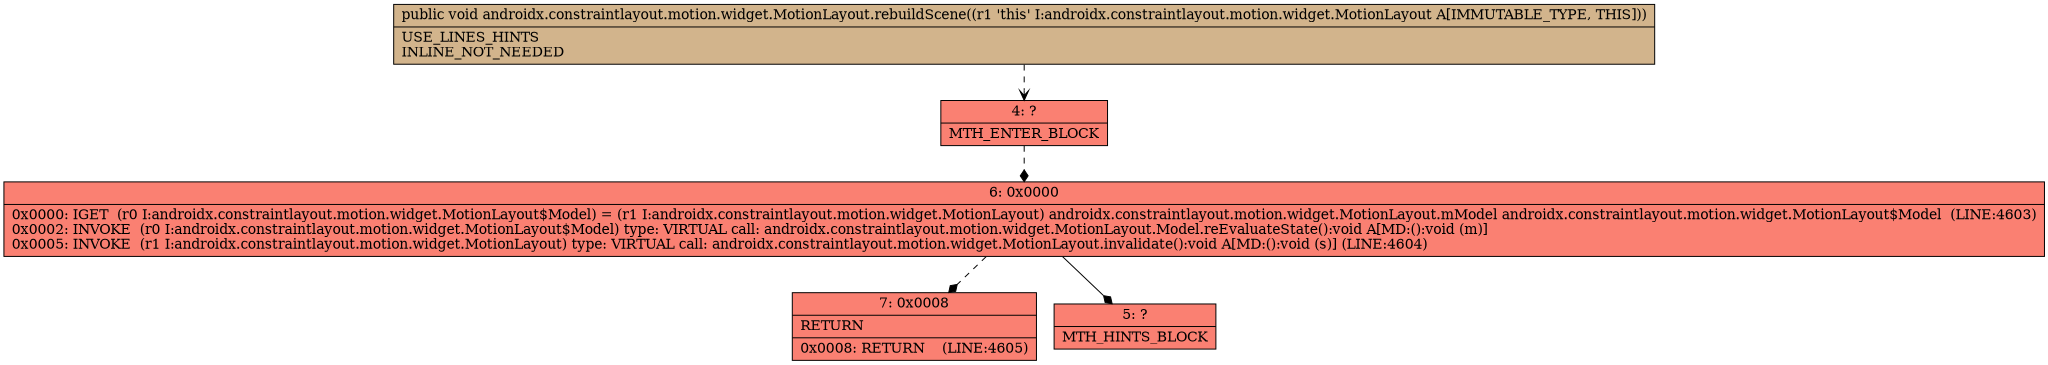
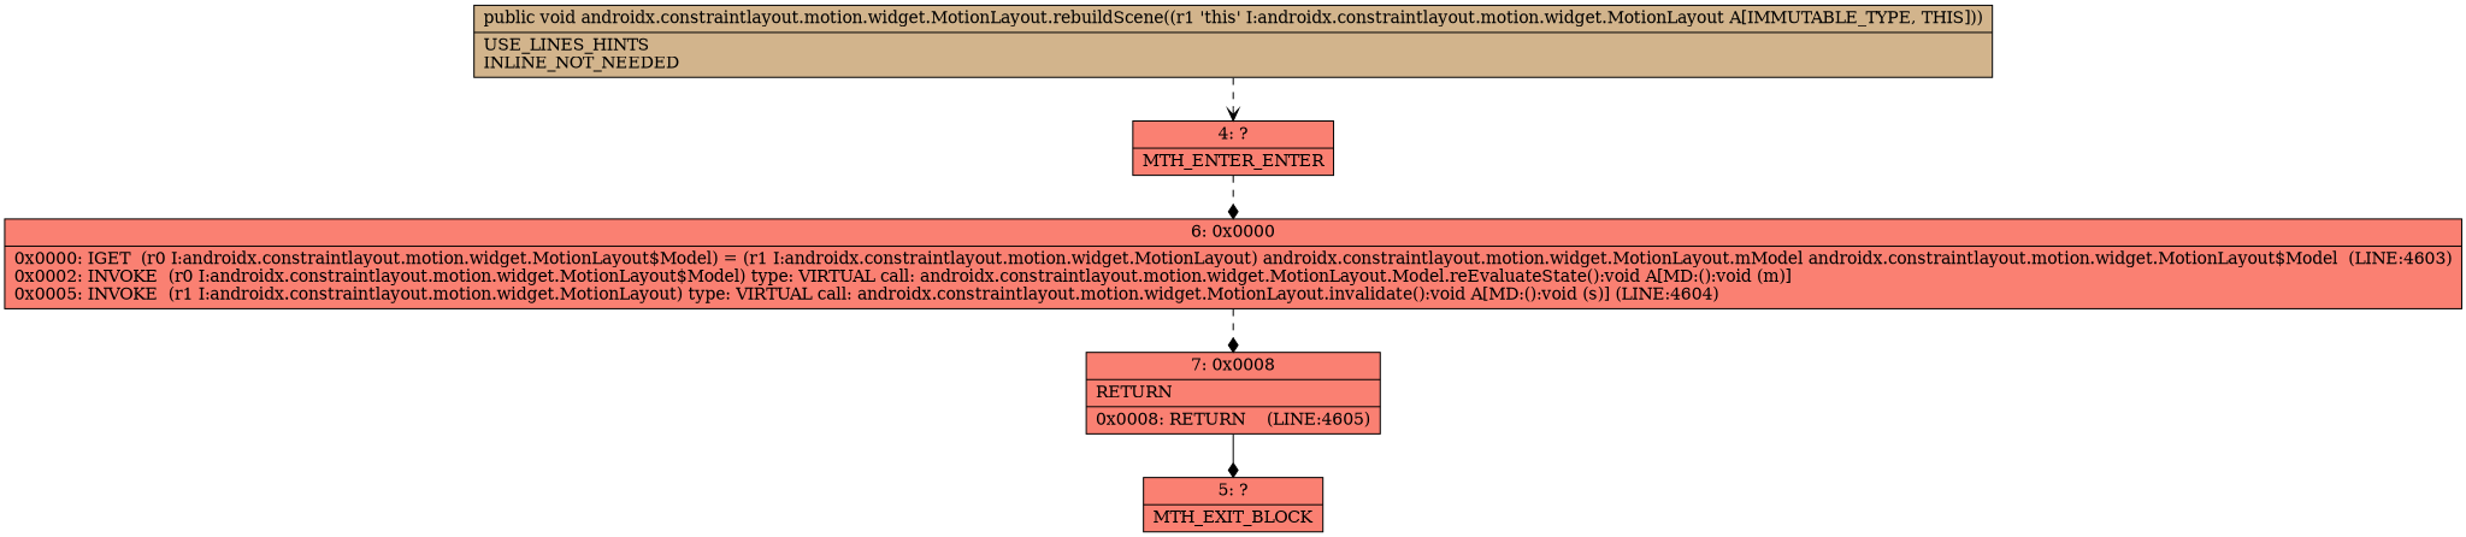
  digraph {
    node [fillcolor=salmon shape=record style=filled]
    edge [arrowhead=diamond style=dashed]
-   n1 [label="{4\:\ ?|MTH_ENTER_BLOCK\l}"]
+   n1 [label="{4\:\ ?|MTH_ENTER_ENTER\l}"]
    n2 [label="{6\:\ 0x0000|0x0000: IGET  (r0 I:androidx.constraintlayout.motion.widget.MotionLayout$Model) = (r1 I:androidx.constraintlayout.motion.widget.MotionLayout) androidx.constraintlayout.motion.widget.MotionLayout.mModel androidx.constraintlayout.motion.widget.MotionLayout$Model  (LINE:4603)\l0x0002: INVOKE  (r0 I:androidx.constraintlayout.motion.widget.MotionLayout$Model) type: VIRTUAL call: androidx.constraintlayout.motion.widget.MotionLayout.Model.reEvaluateState():void A[MD:():void (m)]\l0x0005: INVOKE  (r1 I:androidx.constraintlayout.motion.widget.MotionLayout) type: VIRTUAL call: androidx.constraintlayout.motion.widget.MotionLayout.invalidate():void A[MD:():void (s)] (LINE:4604)\l}"]
    n3 [label="{7\:\ 0x0008|RETURN\l|0x0008: RETURN    (LINE:4605)\l}"]
-   n4 [label="{5\:\ ?|MTH_HINTS_BLOCK\l}"]
+   n4 [label="{5\:\ ?|MTH_EXIT_BLOCK\l}"]
    n5 [fillcolor=tan label="{public void androidx.constraintlayout.motion.widget.MotionLayout.rebuildScene((r1 'this' I:androidx.constraintlayout.motion.widget.MotionLayout A[IMMUTABLE_TYPE, THIS]))  | USE_LINES_HINTS\lINLINE_NOT_NEEDED\l}"]
    n1 -> n2
    n2 -> n3
-   n2 -> n4 [style=solid]
+   n3 -> n4 [style=solid]
    n5 -> n1 [arrowhead=vee]
  }
